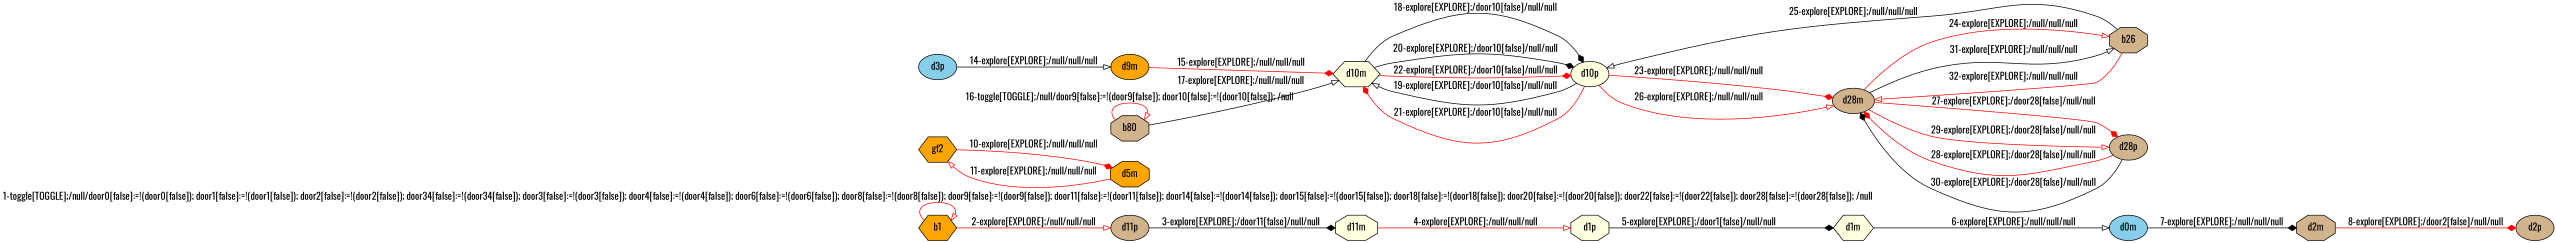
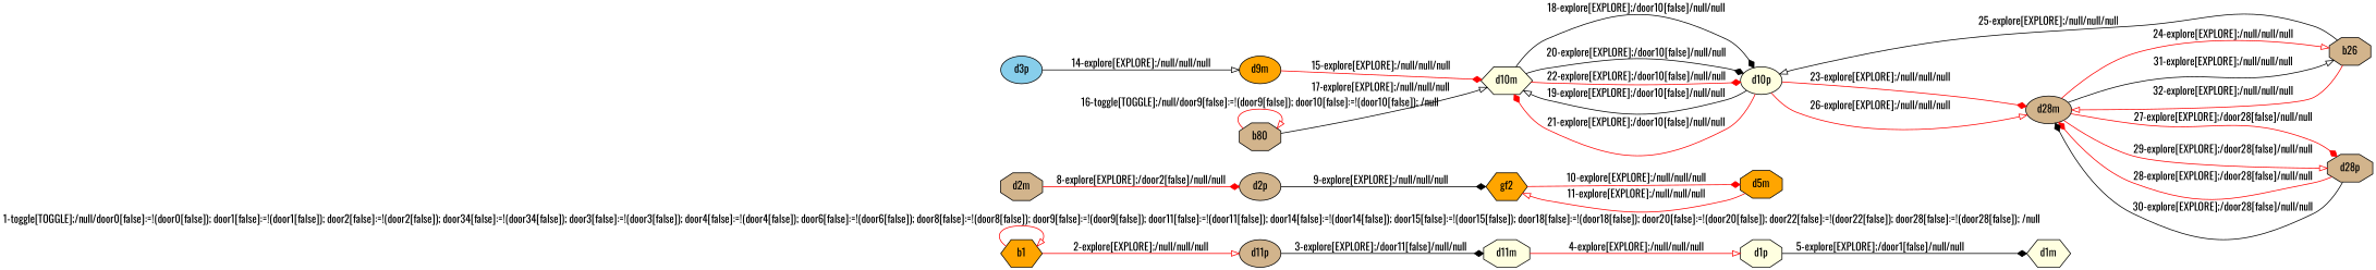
  digraph {
    fontname=Oswald
    rankdir=LR
    node [fillcolor=tan fontname=Oswald shape=ellipse style=filled]
    edge [arrowhead=onormal color=red fontname=Oswald]
    b1 [fillcolor=orange shape=hexagon]
    d11p
    d11m [fillcolor=lightyellow shape=octagon]
    d1p [fillcolor=lightyellow shape=octagon]
    d1m [fillcolor=lightyellow shape=hexagon]
-   d0m [fillcolor=skyblue]
    d2m [shape=octagon]
    d2p
    gf2 [fillcolor=orange shape=hexagon]
    d5m [fillcolor=orange shape=octagon]
    d3p [fillcolor=skyblue]
    d9m [fillcolor=orange]
    d10m [fillcolor=lightyellow shape=hexagon]
    b80 [shape=octagon]
    d10p [fillcolor=lightyellow]
    d28m
    b26 [shape=octagon]
-   d28p
+   d28p [shape=octagon]
    b1 -> b1 [label="1-toggle[TOGGLE];/null/door0[false]:=!(door0[false]); door1[false]:=!(door1[false]); door2[false]:=!(door2[false]); door34[false]:=!(door34[false]); door3[false]:=!(door3[false]); door4[false]:=!(door4[false]); door6[false]:=!(door6[false]); door8[false]:=!(door8[false]); door9[false]:=!(door9[false]); door11[false]:=!(door11[false]); door14[false]:=!(door14[false]); door15[false]:=!(door15[false]); door18[false]:=!(door18[false]); door20[false]:=!(door20[false]); door22[false]:=!(door22[false]); door28[false]:=!(door28[false]); /null"]
    b1 -> d11p [label="2-explore[EXPLORE];/null/null/null"]
    d11p -> d11m [arrowhead=diamond color=black label="3-explore[EXPLORE];/door11[false]/null/null"]
    d11m -> d1p [label="4-explore[EXPLORE];/null/null/null"]
    d1p -> d1m [arrowhead=diamond color=black label="5-explore[EXPLORE];/door1[false]/null/null"]
-   d1m -> d0m [color=black label="6-explore[EXPLORE];/null/null/null"]
-   d0m -> d2m [arrowhead=diamond color=black label="7-explore[EXPLORE];/null/null/null"]
    d2m -> d2p [arrowhead=diamond label="8-explore[EXPLORE];/door2[false]/null/null"]
+   d2p -> gf2 [arrowhead=diamond color=black label="9-explore[EXPLORE];/null/null/null"]
    gf2 -> d5m [arrowhead=diamond label="10-explore[EXPLORE];/null/null/null"]
    d5m -> gf2 [label="11-explore[EXPLORE];/null/null/null"]
    d3p -> d9m [color=black label="14-explore[EXPLORE];/null/null/null"]
    d9m -> d10m [arrowhead=diamond label="15-explore[EXPLORE];/null/null/null"]
    d10m -> d10p [arrowhead=diamond color=black label="18-explore[EXPLORE];/door10[false]/null/null"]
    d10m -> d10p [arrowhead=diamond color=black label="20-explore[EXPLORE];/door10[false]/null/null"]
    d10m -> d10p [arrowhead=diamond label="22-explore[EXPLORE];/door10[false]/null/null"]
    b80 -> d10m [color=black label="17-explore[EXPLORE];/null/null/null"]
    b80 -> b80 [label="16-toggle[TOGGLE];/null/door9[false]:=!(door9[false]); door10[false]:=!(door10[false]); /null"]
    d10p -> d10m [color=black label="19-explore[EXPLORE];/door10[false]/null/null"]
    d10p -> d10m [arrowhead=diamond label="21-explore[EXPLORE];/door10[false]/null/null"]
    d10p -> d28m [arrowhead=diamond label="23-explore[EXPLORE];/null/null/null"]
    d10p -> d28m [label="26-explore[EXPLORE];/null/null/null"]
    d28m -> b26 [label="24-explore[EXPLORE];/null/null/null"]
    d28m -> b26 [color=black label="31-explore[EXPLORE];/null/null/null"]
    d28m -> d28p [arrowhead=diamond label="27-explore[EXPLORE];/door28[false]/null/null"]
    d28m -> d28p [label="29-explore[EXPLORE];/door28[false]/null/null"]
    b26 -> d10p [color=black label="25-explore[EXPLORE];/null/null/null"]
    b26 -> d28m [label="32-explore[EXPLORE];/null/null/null"]
    d28p -> d28m [arrowhead=diamond label="28-explore[EXPLORE];/door28[false]/null/null"]
    d28p -> d28m [arrowhead=diamond color=black label="30-explore[EXPLORE];/door28[false]/null/null"]
  }
